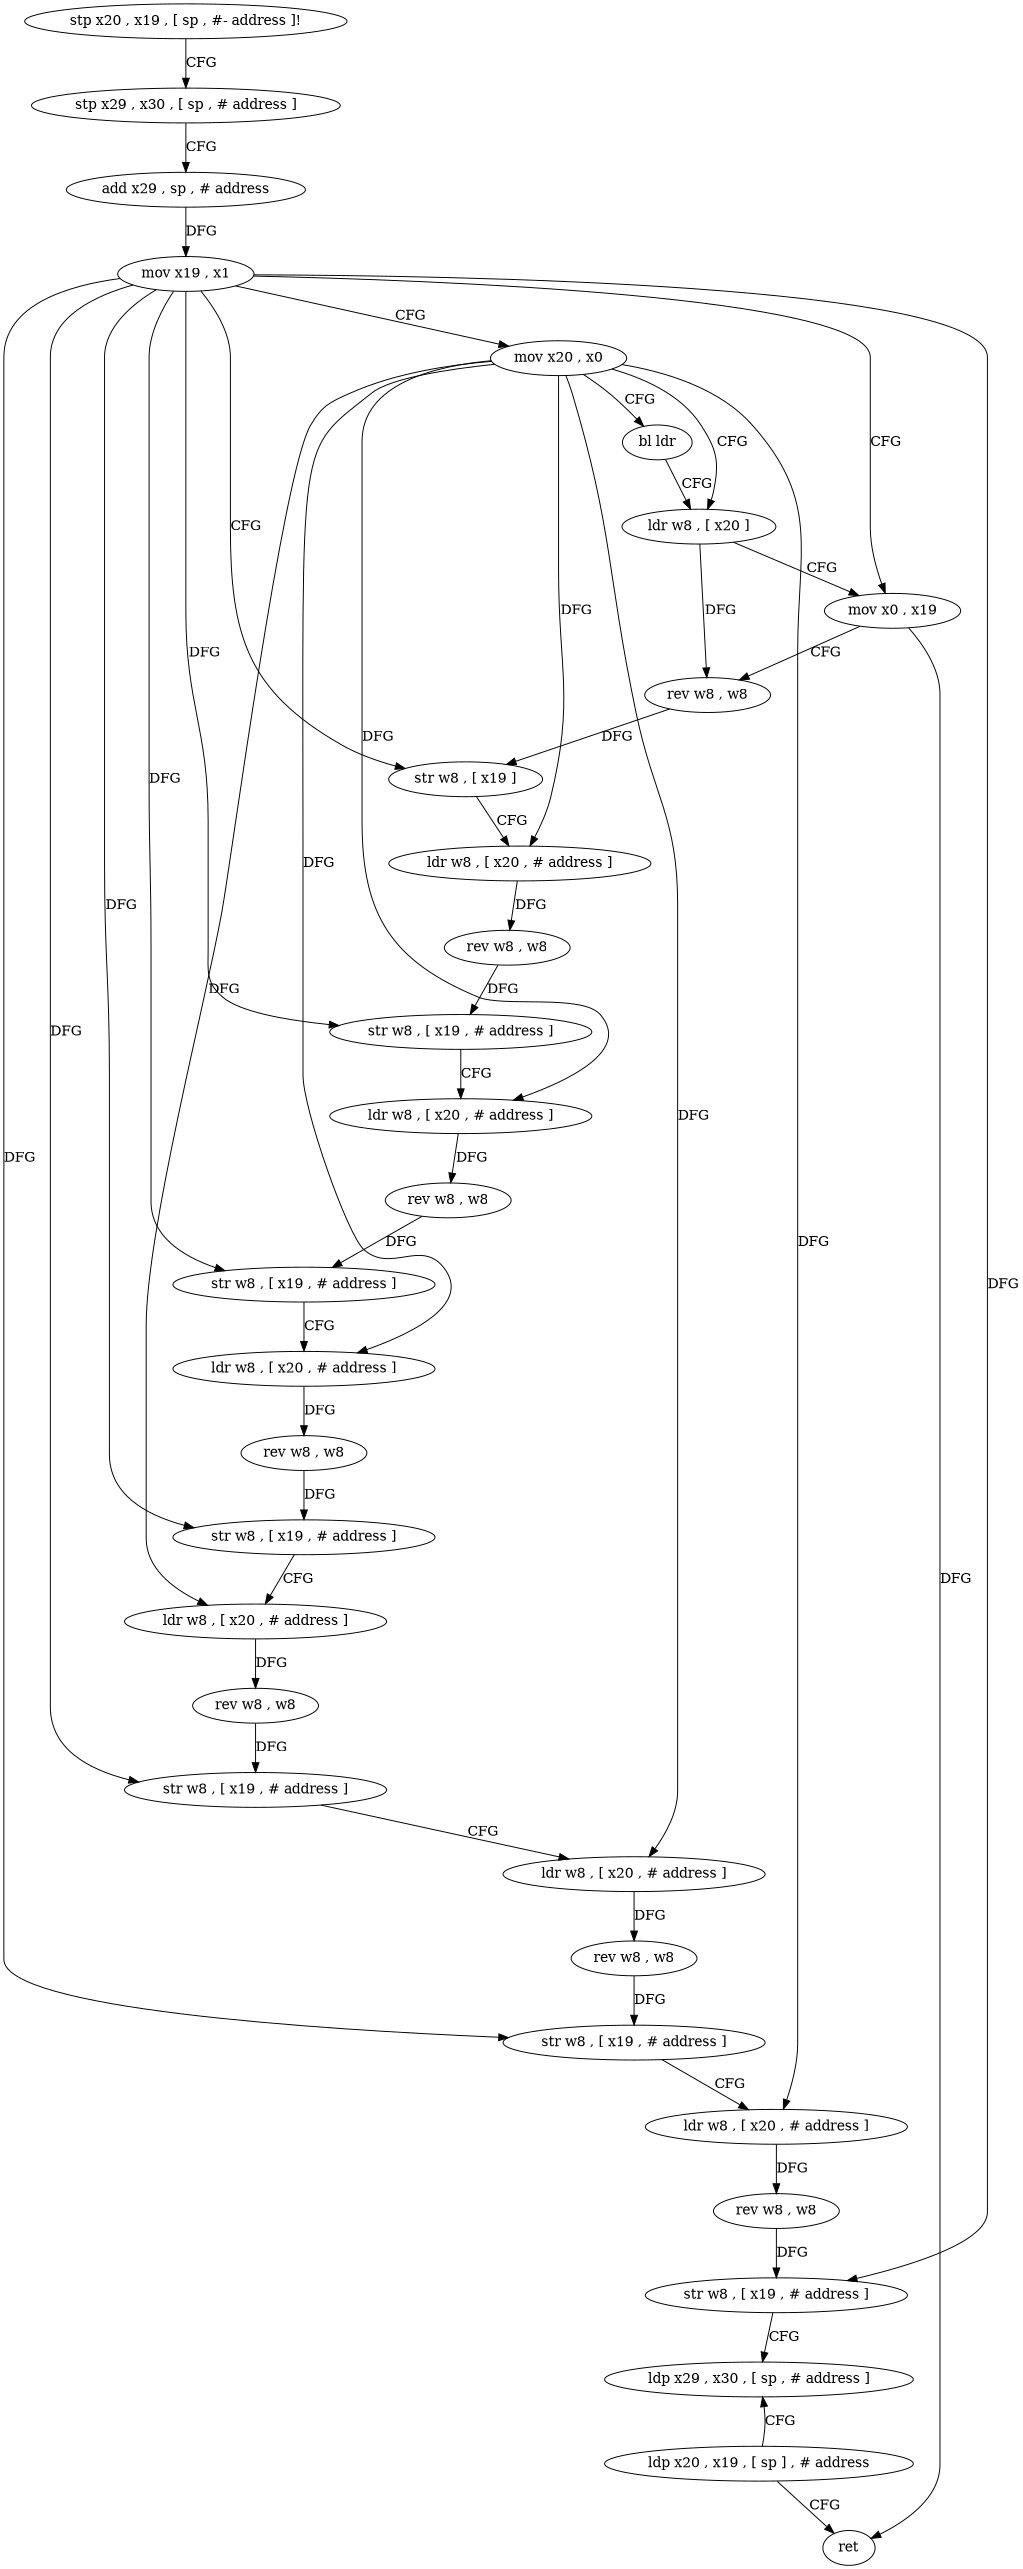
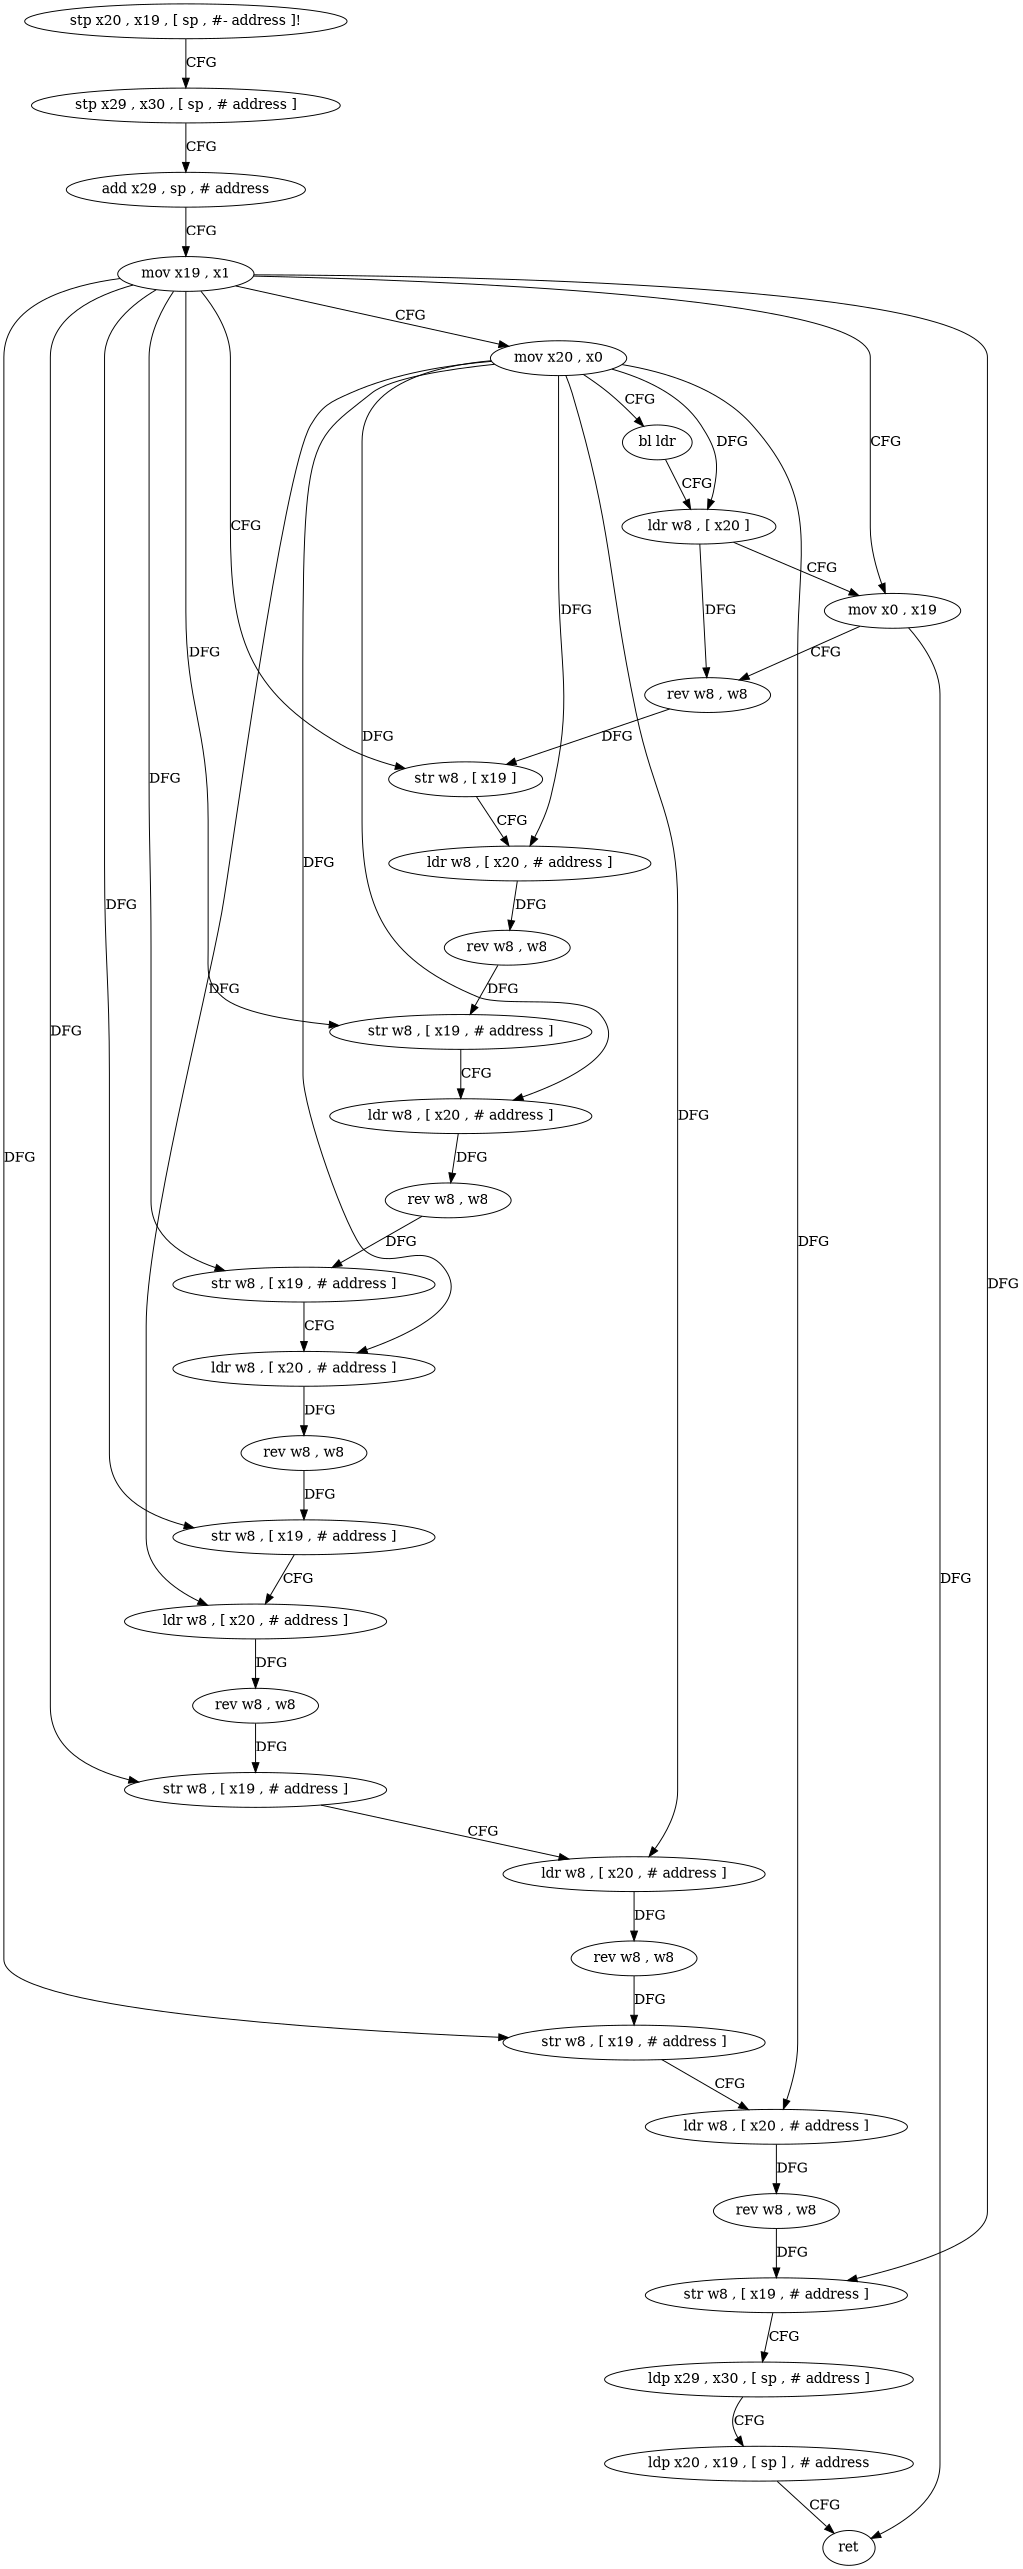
  digraph {
    n1 [label="stp x20 , x19 , [ sp , #- address ]!"]
    n2 [label="stp x29 , x30 , [ sp , # address ]"]
    n3 [label="add x29 , sp , # address"]
    n4 [label="mov x19 , x1"]
    n5 [label="mov x20 , x0"]
    n6 [label="mov x0 , x19"]
    n7 [label="str w8 , [ x19 ]"]
    n8 [label="str w8 , [ x19 , # address ]"]
    n9 [label="str w8 , [ x19 , # address ]"]
    n10 [label="str w8 , [ x19 , # address ]"]
    n11 [label="str w8 , [ x19 , # address ]"]
    n12 [label="str w8 , [ x19 , # address ]"]
    n13 [label="str w8 , [ x19 , # address ]"]
    n14 [label="bl ldr"]
    n15 [label="ldr w8 , [ x20 ]"]
    n16 [label="ldr w8 , [ x20 , # address ]"]
    n17 [label="ldr w8 , [ x20 , # address ]"]
    n18 [label="ldr w8 , [ x20 , # address ]"]
    n19 [label="ldr w8 , [ x20 , # address ]"]
    n20 [label="ldr w8 , [ x20 , # address ]"]
    n21 [label="ldr w8 , [ x20 , # address ]"]
    n22 [label="rev w8 , w8"]
    n23 [label=ret]
    n24 [label="ldp x29 , x30 , [ sp , # address ]"]
    n25 [label="rev w8 , w8"]
    n26 [label="rev w8 , w8"]
    n27 [label="rev w8 , w8"]
    n28 [label="rev w8 , w8"]
    n29 [label="rev w8 , w8"]
    n30 [label="rev w8 , w8"]
    n31 [label="ldp x20 , x19 , [ sp ] , # address"]
    n1 -> n2 [label=CFG]
    n2 -> n3 [label=CFG]
-   n3 -> n4 [label=DFG]
+   n3 -> n4 [label=CFG]
    n4 -> n5 [label=CFG]
    n4 -> n6 [label=CFG]
    n4 -> n7 [label=CFG]
    n4 -> n8 [label=DFG]
    n4 -> n9 [label=DFG]
    n4 -> n10 [label=DFG]
    n4 -> n11 [label=DFG]
    n4 -> n12 [label=DFG]
    n4 -> n13 [label=DFG]
    n5 -> n14 [label=CFG]
-   n5 -> n15 [label=CFG]
+   n5 -> n15 [label=DFG]
    n5 -> n16 [label=DFG]
    n5 -> n17 [label=DFG]
    n5 -> n18 [label=DFG]
    n5 -> n19 [label=DFG]
    n5 -> n20 [label=DFG]
    n5 -> n21 [label=DFG]
    n6 -> n22 [label=CFG]
    n6 -> n23 [label=DFG]
    n7 -> n16 [label=CFG]
    n8 -> n17 [label=CFG]
    n9 -> n18 [label=CFG]
    n10 -> n19 [label=CFG]
    n11 -> n20 [label=CFG]
    n12 -> n21 [label=CFG]
    n13 -> n24 [label=CFG]
    n14 -> n15 [label=CFG]
    n15 -> n6 [label=CFG]
    n15 -> n22 [label=DFG]
    n16 -> n25 [label=DFG]
    n17 -> n26 [label=DFG]
    n18 -> n27 [label=DFG]
    n19 -> n28 [label=DFG]
    n20 -> n29 [label=DFG]
    n21 -> n30 [label=DFG]
    n22 -> n7 [label=DFG]
-   n31 -> n24 [label=CFG]
+   n24 -> n31 [label=CFG]
    n25 -> n8 [label=DFG]
    n26 -> n9 [label=DFG]
    n27 -> n10 [label=DFG]
    n28 -> n11 [label=DFG]
    n29 -> n12 [label=DFG]
    n30 -> n13 [label=DFG]
    n31 -> n23 [label=CFG]
  }
